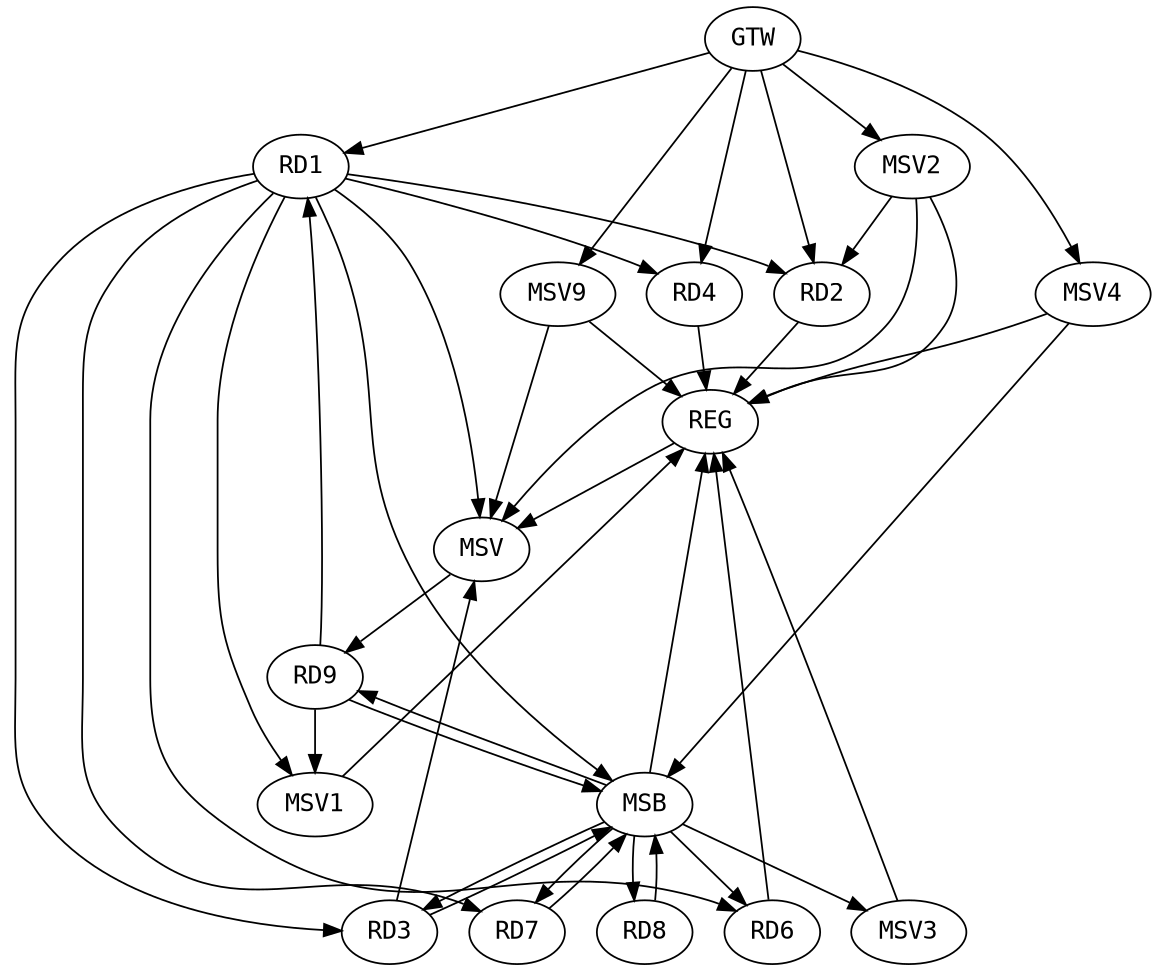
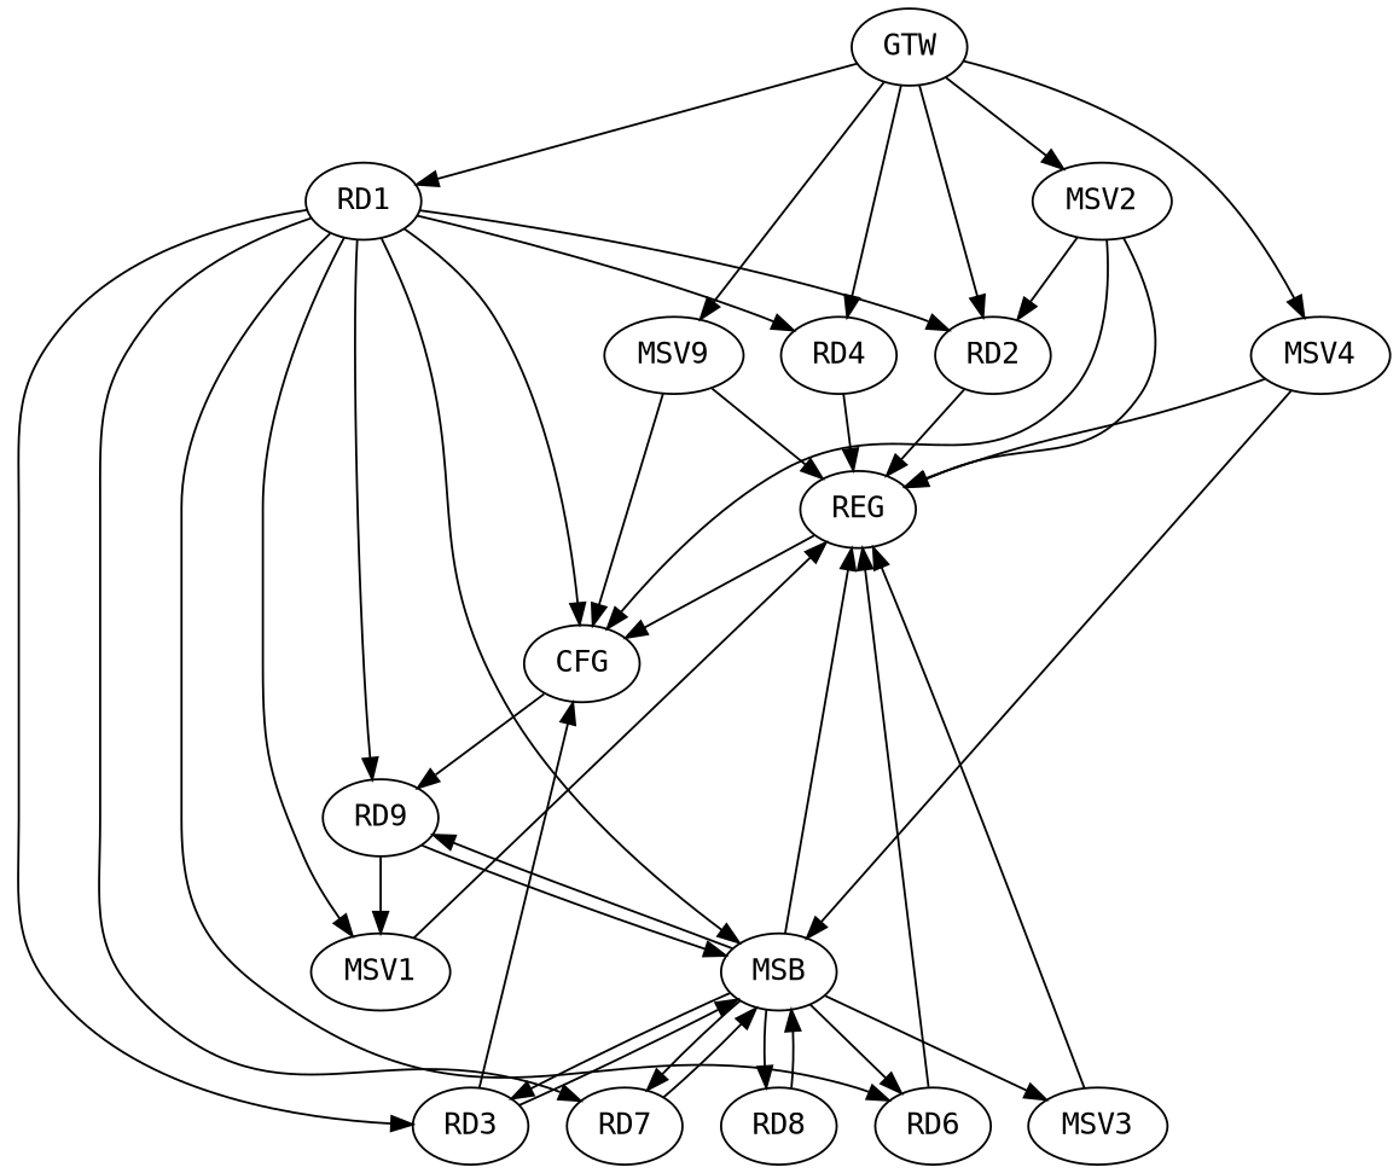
  strict digraph {
    fontname="DejaVu Sans Mono"
    node [fontname="DejaVu Sans Mono"]
    edge [fontname="DejaVu Sans Mono"]
    n1 [label=RD1]
    n2 [label=RD2]
    n3 [label=RD3]
    n4 [label=RD4]
    n5 [label=RD6]
    n6 [label=RD7]
    n7 [label=RD9]
    n8 [label=MSB]
-   n9 [label=MSV]
+   n9 [label=CFG]
    n10 [label=MSV1]
    n11 [label=REG]
    n12 [label=RD8]
    n13 [label=MSV3]
    n14 [label=GTW]
    n15 [label=MSV2]
    n16 [label=MSV4]
    n17 [label=MSV9]
    n1 -> n2
    n1 -> n3
    n1 -> n4
    n1 -> n5
    n1 -> n6
-   n7 -> n1
+   n1 -> n7
    n1 -> n8
    n1 -> n9
    n1 -> n10
    n2 -> n11
    n3 -> n8
    n3 -> n9
    n4 -> n11
    n5 -> n11
    n6 -> n8
    n7 -> n8
    n7 -> n10
    n8 -> n3
    n8 -> n5
    n8 -> n6
    n8 -> n7
    n8 -> n11
    n8 -> n12
    n8 -> n13
    n9 -> n7
    n10 -> n11
    n11 -> n9
    n12 -> n8
    n13 -> n11
    n14 -> n1
    n14 -> n2
    n14 -> n4
    n14 -> n15
    n14 -> n16
    n14 -> n17
    n15 -> n2
    n15 -> n9
    n15 -> n11
    n16 -> n8
    n16 -> n11
    n17 -> n9
    n17 -> n11
  }
